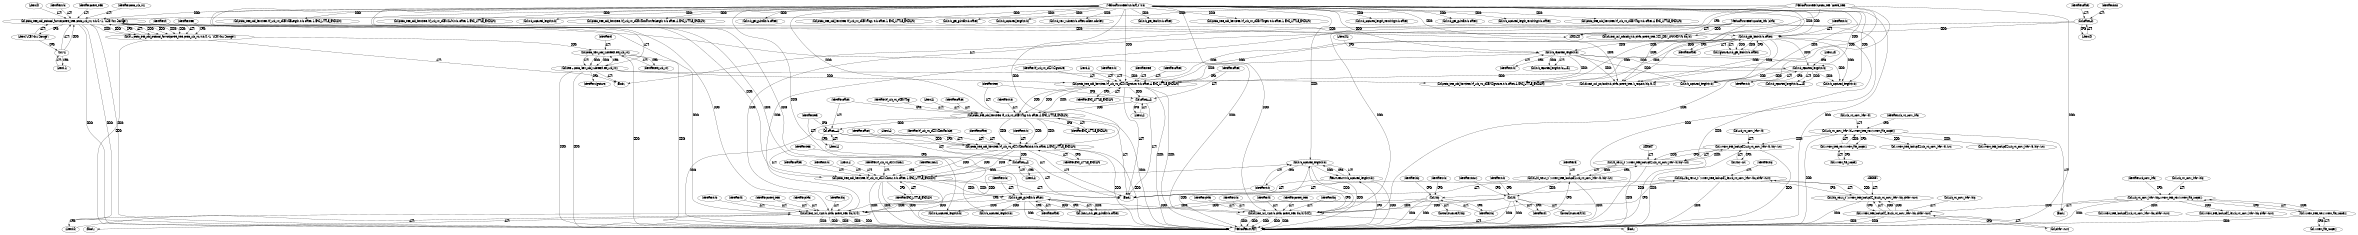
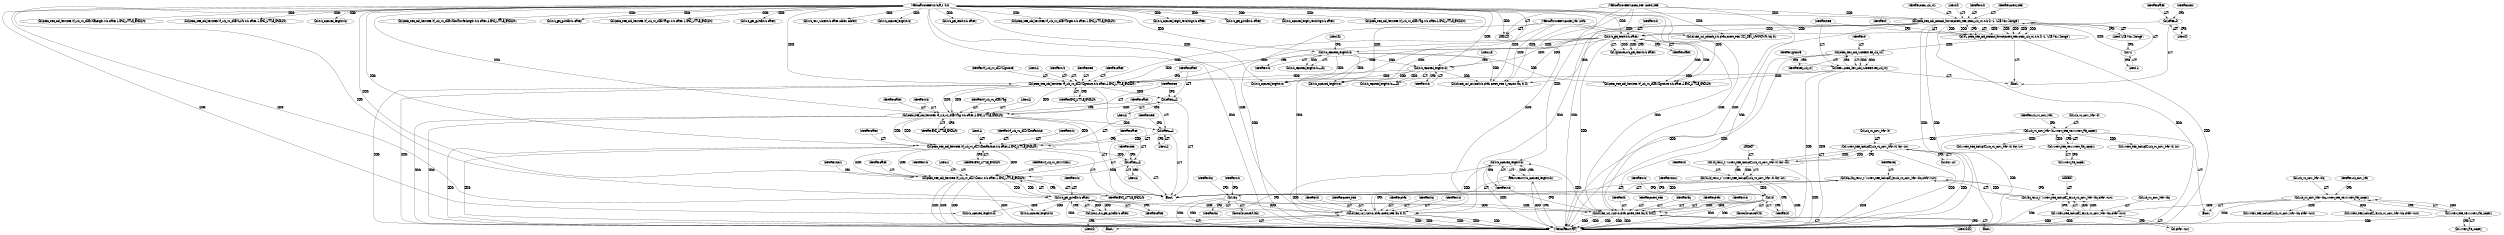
  digraph {
    fontname=Lato
    node [fontname=Lato]
    edge [fontname=Lato]
    n1 [label="(Call,tvb_captured_length(tvb))"]
    n2 [label="(Return,return tvb_captured_length(tvb);)"]
    n3 [label="(Identifier,tvb)"]
    n4 [label="(MethodReturn,RET)"]
    n5 [label="(Block,)"]
    n6 [label="(Call,dissect_scsi_rsp(tvb, pinfo, parent_tree, itlq, itl, 0))"]
    n7 [label="(Call,dissect_scsi_rsp(tvb, pinfo, parent_tree, itlq, itl, 0x02))"]
    n8 [label="(Literal,0)"]
    n9 [label="(Block,)"]
    n10 [label="(Call,tvb_get_guint8(tvb, offset))"]
    n11 [label="(Call,tvb_captured_length(tvb))"]
    n12 [label="(Call,tvb_captured_length(tvb))"]
    n13 [label="(Call,status=tvb_get_guint8(tvb, offset))"]
    n14 [label="(Identifier,offset)"]
    n15 [label="(Block,)"]
+   n16 [label="(Literal,0x02)"]
    n17 [label="(Call,proto_tree_add_item(tree, hf_usb_ms_dCSWStatus, tvb, offset, 1, ENC_LITTLE_ENDIAN))"]
    n18 [label="(Identifier,ENC_LITTLE_ENDIAN)"]
    n19 [label="(Call,proto_tree_add_item(tree, hf_usb_ms_dCSWDataResidue, tvb, offset, 4, ENC_LITTLE_ENDIAN))"]
    n20 [label="(Call,offset+=4)"]
    n21 [label="(Identifier,ENC_LITTLE_ENDIAN)"]
    n22 [label="(Literal,4)"]
    n23 [label="(Call,proto_tree_add_item(tree, hf_usb_ms_dCBWTag, tvb, offset, 4, ENC_LITTLE_ENDIAN))"]
    n24 [label="(Call,offset+=4)"]
    n25 [label="(Identifier,ENC_LITTLE_ENDIAN)"]
    n26 [label="(Literal,4)"]
    n27 [label="(Call,proto_tree_add_item(tree, hf_usb_ms_dCSWSignature, tvb, offset, 4, ENC_LITTLE_ENDIAN))"]
    n28 [label="(Call,offset+=4)"]
    n29 [label="(Identifier,ENC_LITTLE_ENDIAN)"]
    n30 [label="(Literal,4)"]
    n31 [label="(Call,tree = proto_item_add_subtree(ti, ett_usb_ms))"]
    n32 [label="(Call,proto_item_add_subtree(ti, ett_usb_ms))"]
    n33 [label="(Block,)"]
    n34 [label="(Call,proto_tree_add_item(tree, hf_usb_ms_dCBWSignature, tvb, offset, 4, ENC_LITTLE_ENDIAN))"]
    n35 [label="(Identifier,ett_usb_ms)"]
    n36 [label="(Call,ti = proto_tree_add_protocol_format(parent_tree, proto_usb_ms, tvb, 0, -1, \"USB Mass Storage\"))"]
    n37 [label="(Call,proto_tree_add_protocol_format(parent_tree, proto_usb_ms, tvb, 0, -1, \"USB Mass Storage\"))"]
    n38 [label="(Call,tvb_get_letohl(tvb, offset))"]
    n39 [label="(Call,dissect_scsi_payload(tvb, pinfo, parent_tree, is_request, itlq, itl, 0))"]
    n40 [label="(Call,dissect_scsi_cdb(cdb_tvb, pinfo, parent_tree, SCSI_DEV_UNKNOWN, itlq, itl))"]
    n41 [label="(Literal,\"USB Mass Storage\")"]
    n42 [label="(Call,tvb_reported_length(tvb))"]
    n43 [label="(Call,tvb_reported_length(tvb))"]
    n44 [label="(Call,tvb_captured_length(tvb))"]
    n45 [label="(Call,tvb_captured_length(tvb))"]
    n46 [label="(Identifier,offset)"]
    n47 [label="(Call,signature=tvb_get_letohl(tvb, offset))"]
    n48 [label="(Call,-1)"]
    n49 [label="(MethodParameterIn,proto_tree *parent_tree)"]
    1000120
    n51 [label="(MethodParameterIn,tvbuff_t *tvb)"]
    n52 [label="(Call,proto_tree_add_item(tree, hf_usb_ms_dCBWCBLength, tvb, offset, 1, ENC_LITTLE_ENDIAN))"]
    n53 [label="(Call,proto_tree_add_item(tree, hf_usb_ms_dCBWLUN, tvb, offset, 1, ENC_LITTLE_ENDIAN))"]
    n54 [label="(Call,tvb_captured_length(tvb))"]
    n55 [label="(Call,proto_tree_add_item(tree, hf_usb_ms_dCBWDataTransferLength, tvb, offset, 4, ENC_LITTLE_ENDIAN))"]
    n56 [label="(Call,tvb_get_guint8(tvb, offset))"]
    n57 [label="(Call,proto_tree_add_item(tree, hf_usb_ms_dCBWFlags, tvb, offset, 1, ENC_LITTLE_ENDIAN))"]
    n58 [label="(Call,tvb_get_guint8(tvb, offset))"]
    n59 [label="(Call,tvb_new_subset(tvb, offset, cdblen, cdbrlen))"]
    n60 [label="(Call,tvb_captured_length(tvb))"]
    n61 [label="(Call,tvb_get_letohl(tvb, offset))"]
    n62 [label="(Call,proto_tree_add_item(tree, hf_usb_ms_dCBWTarget, tvb, offset, 1, ENC_LITTLE_ENDIAN))"]
    n63 [label="(Call,tvb_captured_length_remaining(tvb, offset))"]
    n64 [label="(Call,tvb_get_guint8(tvb, offset))"]
    n65 [label="(Call,tvb_captured_length_remaining(tvb, offset))"]
    n66 [label="(Call,proto_tree_add_item(tree, hf_usb_ms_dCBWTag, tvb, offset, 4, ENC_LITTLE_ENDIAN))"]
    n67 [label="(Identifier,tvb)"]
    n68 [label="(Call,tvb_reported_length(tvb)==13)"]
    n69 [label="(Call,tvb_reported_length(tvb)==31)"]
    n70 [label="(Identifier,tvb)"]
    n71 [label="(Literal,1)"]
    n72 [label="(Call,offset=0)"]
    n73 [label="(Literal,0)"]
    n74 [label="(MethodParameterIn,packet_info *pinfo)"]
    n75 [label="(Call,!itlq)"]
    n76 [label="(ControlStructure,if(!itlq))"]
    n77 [label="(Identifier,itlq)"]
    n78 [label="(Call,itlq=(itlq_nexus_t *)wmem_tree_lookup32_le(usb_ms_conv_info->itlq, pinfo->num))"]
    n79 [label="(Call,(itlq_nexus_t *)wmem_tree_lookup32_le(usb_ms_conv_info->itlq, pinfo->num))"]
    n80 [label="(Call,wmem_tree_lookup32_le(usb_ms_conv_info->itlq, pinfo->num))"]
    n81 [label="(Call,pinfo->num)"]
    n82 [label="(Call,usb_ms_conv_info->itlq=wmem_tree_new(wmem_file_scope()))"]
    n83 [label="(Call,wmem_tree_new(wmem_file_scope()))"]
    n84 [label="(Call,wmem_tree_lookup32(usb_ms_conv_info->itlq, pinfo->num))"]
    n85 [label="(Call,wmem_tree_lookup32_le(usb_ms_conv_info->itlq, pinfo->num))"]
    n86 [label="(Block,)"]
    n87 [label="(Call,wmem_file_scope())"]
    n88 [label="(Call,!itl)"]
    n89 [label="(Identifier,itl)"]
    n90 [label="(ControlStructure,if(!itl))"]
    n91 [label="(Call,itl=(itl_nexus_t *)wmem_tree_lookup32(usb_ms_conv_info->itl, itlq->lun))"]
    n92 [label="(Call,(itl_nexus_t *)wmem_tree_lookup32(usb_ms_conv_info->itl, itlq->lun))"]
    n93 [label="(Call,wmem_tree_lookup32(usb_ms_conv_info->itl, itlq->lun))"]
    n94 [label="(Call,itlq->lun)"]
    n95 [label="(Call,usb_ms_conv_info->itl=wmem_tree_new(wmem_file_scope()))"]
    n96 [label="(Call,wmem_tree_new(wmem_file_scope()))"]
    n97 [label="(Call,wmem_tree_lookup32(usb_ms_conv_info->itl, lun))"]
    n98 [label="(Call,wmem_tree_lookup32(usb_ms_conv_info->itl, itlq->lun))"]
    n99 [label="(Call,wmem_file_scope())"]
    n100 [label="(Identifier,offset)"]
    n101 [label="(Literal,31)"]
    n102 [label="(Identifier,itlq)"]
    n103 [label="(Identifier,itlq)"]
    n104 [label="(Identifier,offset)"]
    n105 [label="(Identifier,tree)"]
    n106 [label="(Identifier,tvb)"]
    n107 [label="(Identifier,offset)"]
    n108 [label="(Identifier,tvb)"]
    n109 [label="(Literal,13)"]
    n110 [label="(Identifier,itlq)"]
    n111 [label="(Literal,1)"]
    n112 [label="(Literal,0)"]
    n113 [label="(Identifier,tvb)"]
    n114 [label="(Identifier,offset)"]
    n115 [label="(Identifier,itlq)"]
    n116 [label="(Identifier,itl)"]
    n117 [label="(Identifier,usb_ms_conv_info)"]
    n118 [label="(Identifier,tvb)"]
    n119 [label="(Identifier,hf_usb_ms_dCSWSignature)"]
    n120 [label="(Identifier,tvb)"]
    n121 [label="(Identifier,hf_usb_ms_dCBWTag)"]
    n122 [label="(Identifier,parent_tree)"]
    n123 [label="(Identifier,parent_tree)"]
    n124 [label="(Literal,4)"]
    n125 [label="(Literal,4)"]
    n126 [label="(Identifier,offset)"]
    n127 [label="(Identifier,tvb)"]
    n128 [label="(Identifier,offset)"]
    n129 [label="(Identifier,tvb)"]
    n130 [label="(Identifier,pinfo)"]
    n131 [label="(Identifier,ti)"]
    n132 [label="(Identifier,pinfo)"]
    n133 [label="(Identifier,tvb)"]
    n134 [label="(Call,usb_ms_conv_info->itlq)"]
    n135 [label="(Identifier,hf_usb_ms_dCSWDataResidue)"]
    n136 [label="(Identifier,tree)"]
    n137 [label="(Identifier,tvb)"]
    n138 [label="(Identifier,tree)"]
    n139 [label="(Identifier,proto_usb_ms)"]
    n140 [label="(Identifier,tvb)"]
    n141 [label="(Identifier,itl)"]
    n142 [label="(Identifier,tree)"]
    n143 [label="(Identifier,tvb)"]
    n144 [label="(Identifier,ti)"]
    n145 [label="(Identifier,hf_usb_ms_dCSWStatus)"]
    n146 [label="(Identifier,signature)"]
    n147 [label="(Identifier,usb_conv_info)"]
    n148 [label="(Call,usb_ms_conv_info->itlq)"]
    n149 [label="(Call,usb_ms_conv_info->itl)"]
    n150 [label="(Literal,4)"]
    n151 [label="(Identifier,tree)"]
    n152 [label="(Identifier,parent_tree)"]
    n153 [label="(Identifier,status)"]
    n154 [label="(Call,usb_ms_conv_info->itl)"]
    n155 [label="(Identifier,itl)"]
    n156 [label="(Identifier,data)"]
    n157 [label="(Identifier,status)"]
    n158 [label="(Identifier,offset)"]
    n159 [label="(Identifier,offset)"]
    1000582
    1000607
    n1 -> n2 [label="AST: "]
    n1 -> n2 [label="DDG: "]
    n1 -> n3 [label="CFG: "]
    n1 -> n4 [label="DDG: "]
    n1 -> n4 [label="DDG: "]
    n2 -> n1 [label="CFG: "]
    n2 -> n4 [label="DDG: "]
    n2 -> n5 [label="AST: "]
    n3 -> n1 [label="AST: "]
    n3 -> n6 [label="CFG: "]
    n3 -> n7 [label="CFG: "]
    n4 -> n2 [label="CFG: "]
    n6 -> n1 [label="DDG: "]
    n6 -> n4 [label="DDG: "]
    n6 -> n4 [label="DDG: "]
    n6 -> n4 [label="DDG: "]
    n6 -> n4 [label="DDG: "]
    n6 -> n4 [label="DDG: "]
    n6 -> n8 [label="CFG: "]
    n6 -> n9 [label="AST: "]
    n7 -> n1 [label="DDG: "]
    n7 -> n4 [label="DDG: "]
    n7 -> n4 [label="DDG: "]
    n7 -> n4 [label="DDG: "]
    n7 -> n4 [label="DDG: "]
    n7 -> n4 [label="DDG: "]
    n7 -> n15 [label="AST: "]
+   n7 -> n16 [label="CFG: "]
    n8 -> n6 [label="AST: "]
    n10 -> n4 [label="DDG: "]
    n10 -> n6 [label="DDG: "]
    n10 -> n7 [label="DDG: "]
    n10 -> n11 [label="DDG: "]
    n10 -> n12 [label="DDG: "]
    n10 -> n13 [label="AST: "]
    n10 -> n13 [label="DDG: "]
    n10 -> n13 [label="DDG: "]
    n10 -> n14 [label="CFG: "]
    n13 -> n10 [label="CFG: "]
    n14 -> n10 [label="AST: "]
+   n16 -> n7 [label="AST: "]
    n17 -> n4 [label="DDG: "]
    n17 -> n4 [label="DDG: "]
    n17 -> n4 [label="DDG: "]
    n17 -> n4 [label="DDG: "]
    n17 -> n5 [label="AST: "]
    n17 -> n10 [label="DDG: "]
    n17 -> n10 [label="DDG: "]
    n17 -> n18 [label="CFG: "]
    n18 -> n17 [label="AST: "]
    n19 -> n4 [label="DDG: "]
    n19 -> n4 [label="DDG: "]
    n19 -> n5 [label="AST: "]
    n19 -> n17 [label="DDG: "]
    n19 -> n17 [label="DDG: "]
    n19 -> n17 [label="DDG: "]
    n19 -> n20 [label="DDG: "]
    n19 -> n21 [label="CFG: "]
    n20 -> n5 [label="AST: "]
    n20 -> n17 [label="DDG: "]
    n20 -> n22 [label="CFG: "]
    n21 -> n19 [label="AST: "]
    n22 -> n20 [label="AST: "]
    n23 -> n4 [label="DDG: "]
    n23 -> n4 [label="DDG: "]
    n23 -> n5 [label="AST: "]
    n23 -> n19 [label="DDG: "]
    n23 -> n19 [label="DDG: "]
    n23 -> n19 [label="DDG: "]
    n23 -> n24 [label="DDG: "]
    n23 -> n25 [label="CFG: "]
    n24 -> n5 [label="AST: "]
    n24 -> n19 [label="DDG: "]
    n24 -> n26 [label="CFG: "]
    n25 -> n23 [label="AST: "]
    n26 -> n24 [label="AST: "]
    n27 -> n4 [label="DDG: "]
    n27 -> n4 [label="DDG: "]
    n27 -> n5 [label="AST: "]
    n27 -> n23 [label="DDG: "]
    n27 -> n23 [label="DDG: "]
    n27 -> n23 [label="DDG: "]
    n27 -> n28 [label="DDG: "]
    n27 -> n29 [label="CFG: "]
    n28 -> n5 [label="AST: "]
    n28 -> n23 [label="DDG: "]
    n28 -> n30 [label="CFG: "]
    n29 -> n27 [label="AST: "]
    n30 -> n28 [label="AST: "]
    n31 -> n4 [label="DDG: "]
    n31 -> n4 [label="DDG: "]
    n31 -> n27 [label="DDG: "]
    n31 -> n32 [label="CFG: "]
    n31 -> n33 [label="AST: "]
    n31 -> n34 [label="DDG: "]
    n32 -> n4 [label="DDG: "]
    n32 -> n4 [label="DDG: "]
    n32 -> n31 [label="AST: "]
    n32 -> n31 [label="DDG: "]
    n32 -> n31 [label="DDG: "]
    n32 -> n35 [label="CFG: "]
    n35 -> n32 [label="AST: "]
    n36 -> n4 [label="DDG: "]
    n36 -> n32 [label="DDG: "]
    n36 -> n33 [label="AST: "]
    n36 -> n37 [label="CFG: "]
    n37 -> n4 [label="DDG: "]
    n37 -> n4 [label="DDG: "]
    n37 -> n4 [label="DDG: "]
    n37 -> n6 [label="DDG: "]
    n37 -> n7 [label="DDG: "]
    n37 -> n36 [label="AST: "]
    n37 -> n36 [label="DDG: "]
    n37 -> n36 [label="DDG: "]
    n37 -> n36 [label="DDG: "]
    n37 -> n36 [label="DDG: "]
    n37 -> n36 [label="DDG: "]
    n37 -> n36 [label="DDG: "]
    n37 -> n38 [label="DDG: "]
    n37 -> n39 [label="DDG: "]
    n37 -> n40 [label="DDG: "]
    n37 -> n41 [label="CFG: "]
    n38 -> n4 [label="DDG: "]
    n38 -> n27 [label="DDG: "]
    n38 -> n27 [label="DDG: "]
    n38 -> n34 [label="DDG: "]
    n38 -> n34 [label="DDG: "]
    n38 -> n39 [label="DDG: "]
    n38 -> n42 [label="DDG: "]
    n38 -> n43 [label="DDG: "]
    n38 -> n44 [label="DDG: "]
    n38 -> n45 [label="DDG: "]
    n38 -> n46 [label="CFG: "]
    n38 -> n47 [label="AST: "]
    n38 -> n47 [label="DDG: "]
    n38 -> n47 [label="DDG: "]
    n41 -> n37 [label="AST: "]
    n41 -> n48 [label="CFG: "]
    n42 -> n27 [label="DDG: "]
    n42 -> n39 [label="DDG: "]
    n42 -> n44 [label="DDG: "]
    n42 -> n45 [label="DDG: "]
    n42 -> n67 [label="CFG: "]
    n42 -> n68 [label="AST: "]
    n42 -> n68 [label="DDG: "]
    n43 -> n27 [label="DDG: "]
    n43 -> n34 [label="DDG: "]
    n43 -> n39 [label="DDG: "]
    n43 -> n42 [label="DDG: "]
    n43 -> n44 [label="DDG: "]
    n43 -> n45 [label="DDG: "]
    n43 -> n69 [label="AST: "]
    n43 -> n69 [label="DDG: "]
    n43 -> n70 [label="CFG: "]
    n46 -> n38 [label="AST: "]
    n47 -> n38 [label="CFG: "]
    n48 -> n37 [label="AST: "]
    n48 -> n37 [label="DDG: "]
    n48 -> n71 [label="CFG: "]
    n49 -> n4 [label="DDG: "]
    n49 -> n6 [label="DDG: "]
    n49 -> n7 [label="DDG: "]
    n49 -> n37 [label="DDG: "]
    n49 -> n39 [label="DDG: "]
    n49 -> n40 [label="DDG: "]
-   n49 -> 1000120 [label="CFG: "]
+   n49 -> 1000120 [label="AST: "]
    n51 -> n1 [label="DDG: "]
    n51 -> n4 [label="DDG: "]
    n51 -> n6 [label="DDG: "]
    n51 -> n7 [label="DDG: "]
    n51 -> n10 [label="DDG: "]
    n51 -> n11 [label="DDG: "]
    n51 -> n12 [label="DDG: "]
    n51 -> n17 [label="DDG: "]
    n51 -> n19 [label="DDG: "]
    n51 -> n23 [label="DDG: "]
    n51 -> n27 [label="DDG: "]
    n51 -> n34 [label="DDG: "]
    n51 -> n37 [label="DDG: "]
    n51 -> n38 [label="DDG: "]
    n51 -> n39 [label="DDG: "]
    n51 -> n42 [label="DDG: "]
    n51 -> n43 [label="DDG: "]
    n51 -> n44 [label="DDG: "]
    n51 -> n45 [label="DDG: "]
    n51 -> 1000120 [label="DDG: "]
    n51 -> n52 [label="DDG: "]
    n51 -> n53 [label="DDG: "]
    n51 -> n54 [label="DDG: "]
    n51 -> n55 [label="DDG: "]
    n51 -> n56 [label="DDG: "]
    n51 -> n57 [label="DDG: "]
    n51 -> n58 [label="DDG: "]
    n51 -> n59 [label="DDG: "]
    n51 -> n60 [label="DDG: "]
    n51 -> n61 [label="DDG: "]
    n51 -> n62 [label="DDG: "]
    n51 -> n63 [label="DDG: "]
    n51 -> n64 [label="DDG: "]
    n51 -> n65 [label="DDG: "]
    n51 -> n66 [label="DDG: "]
    n67 -> n42 [label="AST: "]
    n70 -> n43 [label="AST: "]
    n71 -> n48 [label="AST: "]
    n72 -> n33 [label="AST: "]
    n72 -> n38 [label="DDG: "]
    n72 -> n73 [label="CFG: "]
    n73 -> n72 [label="AST: "]
    n74 -> n4 [label="DDG: "]
    n74 -> n6 [label="DDG: "]
    n74 -> n7 [label="DDG: "]
    n74 -> n39 [label="DDG: "]
    n74 -> n40 [label="DDG: "]
    n74 -> 1000120 [label="AST: "]
    n75 -> n4 [label="DDG: "]
    n75 -> n4 [label="DDG: "]
    n75 -> n6 [label="DDG: "]
    n75 -> n7 [label="DDG: "]
    n75 -> n76 [label="AST: "]
    n75 -> n77 [label="CFG: "]
    n77 -> n75 [label="AST: "]
    n77 -> n78 [label="CFG: "]
    n78 -> n4 [label="DDG: "]
    n78 -> n5 [label="AST: "]
    n78 -> n75 [label="DDG: "]
    n78 -> n79 [label="CFG: "]
    n79 -> n4 [label="DDG: "]
    n79 -> n78 [label="AST: "]
    n79 -> n78 [label="DDG: "]
    n79 -> n80 [label="CFG: "]
    n80 -> n4 [label="DDG: "]
    n80 -> n4 [label="DDG: "]
    n80 -> n79 [label="AST: "]
    n80 -> n79 [label="DDG: "]
    n80 -> n79 [label="DDG: "]
    n80 -> n81 [label="CFG: "]
    n81 -> n80 [label="AST: "]
    n82 -> n4 [label="DDG: "]
    n82 -> n80 [label="DDG: "]
    n82 -> n83 [label="CFG: "]
    n82 -> n84 [label="DDG: "]
    n82 -> n85 [label="DDG: "]
    n82 -> n86 [label="AST: "]
    n83 -> n4 [label="DDG: "]
    n83 -> n82 [label="AST: "]
    n83 -> n82 [label="DDG: "]
    n83 -> n87 [label="CFG: "]
    n87 -> n83 [label="AST: "]
    n88 -> n4 [label="DDG: "]
    n88 -> n4 [label="DDG: "]
    n88 -> n6 [label="DDG: "]
    n88 -> n7 [label="DDG: "]
    n88 -> n89 [label="CFG: "]
    n88 -> n90 [label="AST: "]
    n89 -> n88 [label="AST: "]
    n89 -> n91 [label="CFG: "]
    n91 -> n4 [label="DDG: "]
    n91 -> n5 [label="AST: "]
    n91 -> n88 [label="DDG: "]
    n91 -> n92 [label="CFG: "]
    n92 -> n4 [label="DDG: "]
    n92 -> n91 [label="AST: "]
    n92 -> n91 [label="DDG: "]
    n92 -> n93 [label="CFG: "]
    n93 -> n4 [label="DDG: "]
    n93 -> n4 [label="DDG: "]
    n93 -> n92 [label="AST: "]
    n93 -> n92 [label="DDG: "]
    n93 -> n92 [label="DDG: "]
    n93 -> n94 [label="CFG: "]
    n94 -> n93 [label="AST: "]
    n95 -> n4 [label="DDG: "]
    n95 -> n86 [label="AST: "]
    n95 -> n93 [label="DDG: "]
    n95 -> n96 [label="CFG: "]
    n95 -> n97 [label="DDG: "]
    n95 -> n98 [label="DDG: "]
    n96 -> n95 [label="AST: "]
    n96 -> n95 [label="DDG: "]
    n96 -> n99 [label="CFG: "]
    n99 -> n96 [label="AST: "]
    n100 -> n17 [label="AST: "]
    n101 -> n43 [label="CFG: "]
    n102 -> n78 [label="AST: "]
    n103 -> n6 [label="AST: "]
    n104 -> n23 [label="CFG: "]
    n104 -> n24 [label="AST: "]
    n105 -> n23 [label="AST: "]
    n105 -> n28 [label="CFG: "]
    n106 -> n6 [label="AST: "]
    n107 -> n19 [label="AST: "]
    n108 -> n17 [label="AST: "]
    n109 -> n42 [label="CFG: "]
    n110 -> n75 [label="CFG: "]
    n111 -> n17 [label="AST: "]
    n112 -> n37 [label="AST: "]
    n113 -> n23 [label="AST: "]
    n114 -> n72 [label="AST: "]
    n115 -> n7 [label="AST: "]
    n116 -> n6 [label="AST: "]
    n117 -> n95 [label="CFG: "]
    n118 -> n37 [label="AST: "]
    n119 -> n27 [label="AST: "]
    n120 -> n10 [label="AST: "]
    n121 -> n23 [label="AST: "]
    n122 -> n37 [label="AST: "]
    n123 -> n6 [label="AST: "]
    n124 -> n19 [label="AST: "]
    n125 -> n27 [label="AST: "]
    n126 -> n19 [label="CFG: "]
    n126 -> n20 [label="AST: "]
    n127 -> n38 [label="AST: "]
    n128 -> n27 [label="CFG: "]
    n128 -> n28 [label="AST: "]
    n129 -> n27 [label="AST: "]
    n130 -> n6 [label="AST: "]
    n131 -> n36 [label="AST: "]
    n132 -> n7 [label="AST: "]
    n133 -> n75 [label="CFG: "]
    n134 -> n82 [label="AST: "]
    n135 -> n19 [label="AST: "]
    n136 -> n31 [label="AST: "]
    n136 -> n36 [label="CFG: "]
    n137 -> n88 [label="CFG: "]
    n138 -> n17 [label="AST: "]
    n138 -> n20 [label="CFG: "]
    n139 -> n37 [label="AST: "]
    n140 -> n7 [label="AST: "]
    n141 -> n7 [label="AST: "]
    n142 -> n19 [label="AST: "]
    n142 -> n24 [label="CFG: "]
    n143 -> n19 [label="AST: "]
    n144 -> n32 [label="AST: "]
    n145 -> n17 [label="AST: "]
-   n31 -> n146 [label="CFG: "]
+   n146 -> n31 [label="CFG: "]
    n147 -> n82 [label="CFG: "]
    n148 -> n80 [label="AST: "]
    n149 -> n95 [label="AST: "]
    n150 -> n23 [label="AST: "]
    n151 -> n27 [label="AST: "]
    n152 -> n7 [label="AST: "]
    n153 -> n88 [label="CFG: "]
    n154 -> n93 [label="AST: "]
    n155 -> n91 [label="AST: "]
-   n156 -> n72 [label="AST: "]
+   n156 -> n72 [label="CFG: "]
    n157 -> n17 [label="CFG: "]
    n158 -> n23 [label="AST: "]
    n159 -> n27 [label="AST: "]
    1000582 -> n79 [label="AST: "]
    1000607 -> n92 [label="AST: "]
  }
